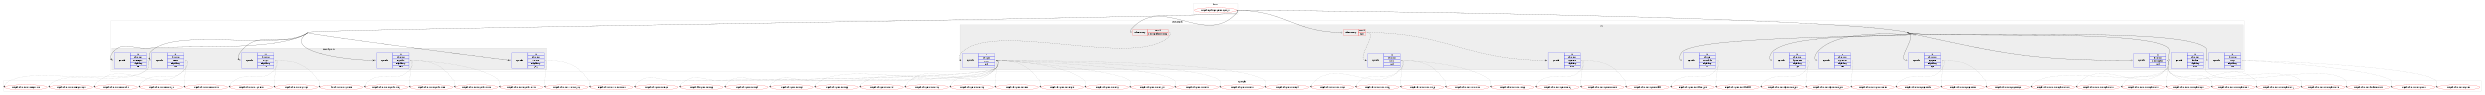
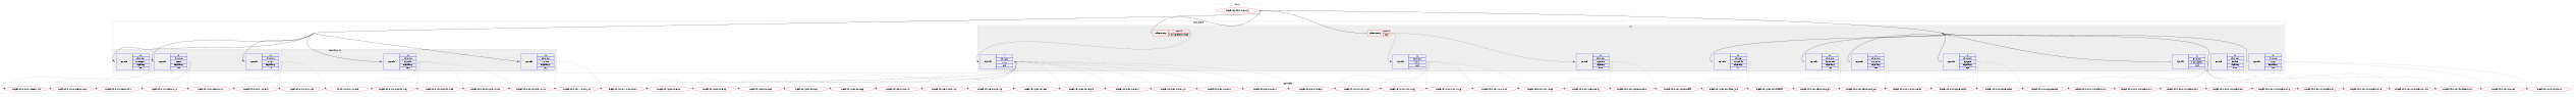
  digraph {
    compound=true
    concentrate=true
    fontname=Helvetica
    fontsize=10
    newrank=true
    rankdir=TB
    ranksep=1.5
    node [color=red fontname=Helvetica fontsize=10]
    edge [arrowhead=vee headport=w style=dotted tailport=e weight=100]
-   n1 [label="portage://games-packaging/pyfa-2.14.1" width=4]
+   n1 [label="portage://games-util/pyfa-2.14.1" width=4]
    n2 [color=blue label=<<TABLE BORDER="0" CELLBORDER="1" CELLSPACING="0" CELLPADDING="4" WIDTH="220"><TR><TD ROWSPAN="6" CELLPADDING="30">pack_dep</TD></TR><TR><TD WIDTH="110">no</TD></TR><TR><TD>dev-python</TD></TR><TR><TD>cryptography</TD></TR><TR><TD>greaterequal</TD></TR><TR><TD>2.3</TD></TR></TABLE>> shape=none]
    n3 [color=blue label=<<TABLE BORDER="0" CELLBORDER="1" CELLSPACING="0" CELLPADDING="4" WIDTH="220"><TR><TD ROWSPAN="6" CELLPADDING="30">pack_dep</TD></TR><TR><TD WIDTH="110">no</TD></TR><TR><TD>dev-python</TD></TR><TR><TD>logbook</TD></TR><TR><TD>greaterequal</TD></TR><TR><TD>1.0.0</TD></TR></TABLE>> shape=none]
    n4 [color=blue label=<<TABLE BORDER="0" CELLBORDER="1" CELLSPACING="0" CELLPADDING="4" WIDTH="220"><TR><TD ROWSPAN="6" CELLPADDING="30">pack_dep</TD></TR><TR><TD WIDTH="110">no</TD></TR><TR><TD>dev-python</TD></TR><TR><TD>pyyaml</TD></TR><TR><TD>greaterequal</TD></TR><TR><TD>5.1</TD></TR></TABLE>> shape=none]
    n5 [color=blue label=<<TABLE BORDER="0" CELLBORDER="1" CELLSPACING="0" CELLPADDING="4" WIDTH="220"><TR><TD ROWSPAN="6" CELLPADDING="30">pack_dep</TD></TR><TR><TD WIDTH="110">no</TD></TR><TR><TD>dev-python</TD></TR><TR><TD>sqlalchemy</TD></TR><TR><TD>greaterequal</TD></TR><TR><TD>1.3.0</TD></TR></TABLE>> shape=none]
    n6 [color=blue label=<<TABLE BORDER="0" CELLBORDER="1" CELLSPACING="0" CELLPADDING="4" WIDTH="220"><TR><TD ROWSPAN="6" CELLPADDING="30">pack_dep</TD></TR><TR><TD WIDTH="110">no</TD></TR><TR><TD>dev-python</TD></TR><TR><TD>wxpython</TD></TR><TR><TD>greaterequal</TD></TR><TR><TD>4.0.4</TD></TR></TABLE>> shape=none]
    n7 [color=blue label=<<TABLE BORDER="0" CELLBORDER="1" CELLSPACING="0" CELLPADDING="4" WIDTH="220"><TR><TD ROWSPAN="6" CELLPADDING="30">pack_dep</TD></TR><TR><TD WIDTH="110">no</TD></TR><TR><TD>dev-python</TD></TR><TR><TD>matplotlib</TD></TR><TR><TD>greaterequal</TD></TR><TR><TD>2.0.0</TD></TR></TABLE>> shape=none]
    n8 [color=blue label=<<TABLE BORDER="0" CELLBORDER="1" CELLSPACING="0" CELLPADDING="4" WIDTH="220"><TR><TD ROWSPAN="6" CELLPADDING="30">pack_dep</TD></TR><TR><TD WIDTH="110">no</TD></TR><TR><TD>dev-python</TD></TR><TR><TD>numpy</TD></TR><TR><TD>none</TD></TR><TR><TD></TD></TR></TABLE>> shape=none]
    n9 [label=<<TABLE BORDER="0" CELLBORDER="1" CELLSPACING="0" CELLPADDING="4"><TR><TD ROWSPAN="3" CELLPADDING="10">use_conditional</TD></TR><TR><TD>positive</TD></TR><TR><TD>graph</TD></TR></TABLE>> shape=none]
    n10 [color=blue label=<<TABLE BORDER="0" CELLBORDER="1" CELLSPACING="0" CELLPADDING="4" WIDTH="220"><TR><TD ROWSPAN="6" CELLPADDING="30">pack_dep</TD></TR><TR><TD WIDTH="110">no</TD></TR><TR><TD>dev-lang</TD></TR><TR><TD>python</TD></TR><TR><TD>none</TD></TR><TR><TD></TD></TR></TABLE>> shape=none]
    n11 [label=<<TABLE BORDER="0" CELLBORDER="1" CELLSPACING="0" CELLPADDING="4"><TR><TD ROWSPAN="3" CELLPADDING="10">use_conditional</TD></TR><TR><TD>positive</TD></TR><TR><TD>python_targets_python3_6</TD></TR></TABLE>> shape=none]
    n12 [color=blue label=<<TABLE BORDER="0" CELLBORDER="1" CELLSPACING="0" CELLPADDING="4" WIDTH="220"><TR><TD ROWSPAN="6" CELLPADDING="30">pack_dep</TD></TR><TR><TD WIDTH="110">no</TD></TR><TR><TD>dev-lang</TD></TR><TR><TD>python-exec</TD></TR><TR><TD>greaterequal</TD></TR><TR><TD>2</TD></TR></TABLE>> shape=none]
    n13 [color=blue label=<<TABLE BORDER="0" CELLBORDER="1" CELLSPACING="0" CELLPADDING="4" WIDTH="220"><TR><TD ROWSPAN="6" CELLPADDING="30">pack_dep</TD></TR><TR><TD WIDTH="110">no</TD></TR><TR><TD>dev-python</TD></TR><TR><TD>beautifulsoup</TD></TR><TR><TD>greaterequal</TD></TR><TR><TD>4.6.0</TD></TR></TABLE>> shape=none]
    n14 [color=blue label=<<TABLE BORDER="0" CELLBORDER="1" CELLSPACING="0" CELLPADDING="4" WIDTH="220"><TR><TD ROWSPAN="6" CELLPADDING="30">pack_dep</TD></TR><TR><TD WIDTH="110">no</TD></TR><TR><TD>dev-python</TD></TR><TR><TD>markdown2</TD></TR><TR><TD>greaterequal</TD></TR><TR><TD>2.3.0</TD></TR></TABLE>> shape=none]
    n15 [color=blue label=<<TABLE BORDER="0" CELLBORDER="1" CELLSPACING="0" CELLPADDING="4" WIDTH="220"><TR><TD ROWSPAN="6" CELLPADDING="30">pack_dep</TD></TR><TR><TD WIDTH="110">no</TD></TR><TR><TD>dev-python</TD></TR><TR><TD>packaging</TD></TR><TR><TD>greaterequal</TD></TR><TR><TD>16.8</TD></TR></TABLE>> shape=none]
    n16 [color=blue label=<<TABLE BORDER="0" CELLBORDER="1" CELLSPACING="0" CELLPADDING="4" WIDTH="220"><TR><TD ROWSPAN="6" CELLPADDING="30">pack_dep</TD></TR><TR><TD WIDTH="110">no</TD></TR><TR><TD>dev-python</TD></TR><TR><TD>python-dateutil</TD></TR><TR><TD>none</TD></TR><TR><TD></TD></TR></TABLE>> shape=none]
    n17 [color=blue label=<<TABLE BORDER="0" CELLBORDER="1" CELLSPACING="0" CELLPADDING="4" WIDTH="220"><TR><TD ROWSPAN="6" CELLPADDING="30">pack_dep</TD></TR><TR><TD WIDTH="110">no</TD></TR><TR><TD>dev-python</TD></TR><TR><TD>requests</TD></TR><TR><TD>greaterequal</TD></TR><TR><TD>2.0.0</TD></TR></TABLE>> shape=none]
    n18 [color=blue label=<<TABLE BORDER="0" CELLBORDER="1" CELLSPACING="0" CELLPADDING="4" WIDTH="220"><TR><TD ROWSPAN="6" CELLPADDING="30">pack_dep</TD></TR><TR><TD WIDTH="110">no</TD></TR><TR><TD>dev-python</TD></TR><TR><TD>roman</TD></TR><TR><TD>greaterequal</TD></TR><TR><TD>2.0.0</TD></TR></TABLE>> shape=none]
    n19 [label="portage://dev-python/cryptography-2.6.1" width=4]
    n20 [label="portage://dev-python/cryptography-2.8" width=4]
    n21 [label="portage://dev-python/logbook-0.9.1" width=4]
    n22 [label="portage://dev-python/logbook-1.1.0" width=4]
    n23 [label="portage://dev-python/logbook-1.4.0" width=4]
    n24 [label="portage://dev-python/pyyaml-3.12" width=4]
    n25 [label="dep://dev-python/pyyaml-3.13" width=4]
    n26 [label="portage://dev-python/pyyaml-5.1" width=4]
    n27 [label="portage://dev-python/sqlalchemy-0.7.10" width=4]
    n28 [label="portage://dev-python/sqlalchemy-1.2.18" width=4]
    n29 [label="portage://dev-python/sqlalchemy-1.3.3" width=4]
    n30 [label="portage://dev-python/sqlalchemy-1.3.4" width=4]
    n31 [label="portage://dev-python/wxpython-3.0.2.0" width=4]
    n32 [label="portage://dev-python/wxpython-4.0.6" width=4]
    n33 [label="portage://dev-python/matplotlib-2.2.2-r1" width=4]
    n34 [label="portage://dev-python/matplotlib-2.2.4" width=4]
    n35 [label="portage://dev-python/matplotlib-9999" width=4]
    n36 [label="portage://dev-python/numpy-1.14.5" width=4]
    n37 [label="portage://dev-python/numpy-1.15.4" width=4]
    n38 [label="portage://dev-python/numpy-1.16.1" width=4]
    n39 [label="portage://use-python/numpy-1.16.5" width=4]
    n40 [label="portage://dev-python/numpy-1.8.2" width=4]
    n41 [label="portage://dev-lang/python-2.7.15" width=4]
    n42 [label="portage://dev-lang/python-2.7.16" width=4]
    n43 [label="portage://dev-lang/python-2.7.17" width=4]
    n44 [label="portage://dev-lang/python-3.5.5" width=4]
    n45 [label="portage://dev-lang/python-3.5.7" width=4]
    n46 [label="portage://dev-lang/python-3.5.9" width=4]
-   n47 [label="portage://exec-lang/python-3.6.5" width=4]
+   n47 [label="portage://dev-lang/python-3.6.5" width=4]
    n48 [label="portage://dev-lang/python-3.6.8" width=4]
    n49 [label="portage://dev-lang/python-3.6.9" width=4]
    n50 [label="portage://dev-lang/python-3.7.2" width=4]
    n51 [label="portage://dev-lang/python-3.7.3" width=4]
    n52 [label="portage://dev-lang/python-3.7.4-r1" width=4]
    n53 [label="portage://dev-lang/python-3.7.5" width=4]
    n54 [label="portage://dev-lang/python-3.7.5-r1" width=4]
    n55 [label="portage://dev-lang/python-3.8.0" width=4]
    n56 [label="portage://dev-lang/python-exec-2.4.6-r1" width=4]
    n57 [label="portage://dev-lang/python-exec-9999" width=4]
    n58 [label="portage://dev-python/beautifulsoup-4.5.1" width=4]
    n59 [label="portage://dev-python/beautifulsoup-4.6.3" width=4]
    n60 [label="portage://dev-python/markdown2-2.3.0" width=4]
    n61 [label="portage://dev-python/packaging-16.8" width=4]
    n62 [label="portage://dev-python/packaging-18.0" width=4]
    n63 [label="portage://dev-python/packaging-19.2" width=4]
    n64 [label="portage://dev-python/python-dateutil-2.6.1" width=4]
    n65 [label="portage://dev-python/python-dateutil-2.7.1" width=4]
    n66 [label="portage://dev-python/python-dateutil-2.7.2" width=4]
    n67 [label="portage://dev-python/python-dateutil-2.7.2-r1" width=4]
    n68 [label="portage://dev-python/python-dateutil-2.7.3" width=4]
    n69 [label="portage://dev-python/python-dateutil-2.7.4" width=4]
+   n70 [label="portage://dev-python/python-dateutil-2.7.5" width=4]
    n71 [label="portage://dev-python/python-dateutil-2.8.7" width=4]
    n72 [label="portage://dev-python/requests-2.21.0-r1" width=4]
    n73 [label="portage://dev-python/roman-2.0.0" width=4]
    n74 [label="portage://dev-python/roman-3.0" width=4]
    subgraph cluster_1 {
      color=gray
      label=<<i>ebuild</i>>
      rank=same
      n1
    }
    subgraph cluster_2 {
      color=gray
      label=<<i>dependencies</i>>
      subgraph cluster_3 {
        color=gray
        fillcolor="#eeeeee"
        label=<<i>compile</i>>
        style=filled
      }
      subgraph cluster_4 {
        color=gray
        fillcolor="#eeeeee"
        label=<<i>compile and run</i>>
        style=filled
        subgraph sub_5 {
          color=gray
          fillcolor="#eeeeee"
          label=<<i>compile and run</i>>
          style=filled
          n2
        }
        subgraph sub_6 {
          color=gray
          fillcolor="#eeeeee"
          label=<<i>compile and run</i>>
          style=filled
          n3
        }
        subgraph sub_7 {
          color=gray
          fillcolor="#eeeeee"
          label=<<i>compile and run</i>>
          style=filled
          n4
        }
        subgraph sub_8 {
          color=gray
          fillcolor="#eeeeee"
          label=<<i>compile and run</i>>
          style=filled
          n5
        }
        subgraph sub_9 {
          color=gray
          fillcolor="#eeeeee"
          label=<<i>compile and run</i>>
          style=filled
          n6
        }
      }
      subgraph cluster_10 {
        color=gray
        fillcolor="#eeeeee"
        label=<<i>run</i>>
        style=filled
        subgraph sub_11 {
          color=gray
          fillcolor="#eeeeee"
          label=<<i>run</i>>
          style=filled
          n9
          subgraph sub_12 {
            color=gray
            fillcolor="#eeeeee"
            label=<<i>run</i>>
            style=filled
            n7
          }
          subgraph sub_13 {
            color=gray
            fillcolor="#eeeeee"
            label=<<i>run</i>>
            style=filled
            n8
          }
        }
        subgraph sub_14 {
          color=gray
          fillcolor="#eeeeee"
          label=<<i>run</i>>
          style=filled
          n11
          subgraph sub_15 {
            color=gray
            fillcolor="#eeeeee"
            label=<<i>run</i>>
            style=filled
            n10
          }
        }
        subgraph sub_16 {
          color=gray
          fillcolor="#eeeeee"
          label=<<i>run</i>>
          style=filled
          n12
        }
        subgraph sub_17 {
          color=gray
          fillcolor="#eeeeee"
          label=<<i>run</i>>
          style=filled
          n13
        }
        subgraph sub_18 {
          color=gray
          fillcolor="#eeeeee"
          label=<<i>run</i>>
          style=filled
          n14
        }
        subgraph sub_19 {
          color=gray
          fillcolor="#eeeeee"
          label=<<i>run</i>>
          style=filled
          n15
        }
        subgraph sub_20 {
          color=gray
          fillcolor="#eeeeee"
          label=<<i>run</i>>
          style=filled
          n16
        }
        subgraph sub_21 {
          color=gray
          fillcolor="#eeeeee"
          label=<<i>run</i>>
          style=filled
          n17
        }
        subgraph sub_22 {
          color=gray
          fillcolor="#eeeeee"
          label=<<i>run</i>>
          style=filled
          n18
        }
      }
    }
    subgraph cluster_23 {
      color=gray
      label=<<i>candidates</i>>
      rank=same
      subgraph sub_24 {
        color=black
        label=<<i>candidates</i>>
        nodesep=1
        rank=same
        n19
        n20
      }
      subgraph sub_25 {
        color=black
        label=<<i>candidates</i>>
        nodesep=1
        rank=same
        n21
        n22
        n23
      }
      subgraph sub_26 {
        color=black
        label=<<i>candidates</i>>
        nodesep=1
        rank=same
        n24
        n25
        n26
      }
      subgraph sub_27 {
        color=black
        label=<<i>candidates</i>>
        nodesep=1
        rank=same
        n27
        n28
        n29
        n30
      }
      subgraph sub_28 {
        color=black
        label=<<i>candidates</i>>
        nodesep=1
        rank=same
        n31
        n32
      }
      subgraph sub_29 {
        color=black
        label=<<i>candidates</i>>
        nodesep=1
        rank=same
        n33
        n34
        n35
      }
      subgraph sub_30 {
        color=black
        label=<<i>candidates</i>>
        nodesep=1
        rank=same
        n36
        n37
        n38
        n39
        n40
      }
      subgraph sub_31 {
        color=black
        label=<<i>candidates</i>>
        nodesep=1
        rank=same
        n41
        n42
        n43
        n44
        n45
        n46
        n47
        n48
        n49
        n50
        n51
        n52
        n53
        n54
        n55
      }
      subgraph sub_32 {
        color=black
        label=<<i>candidates</i>>
        nodesep=1
        rank=same
        n56
        n57
      }
      subgraph sub_33 {
        color=black
        label=<<i>candidates</i>>
        nodesep=1
        rank=same
        n58
        n59
      }
      subgraph sub_34 {
        color=black
        label=<<i>candidates</i>>
        nodesep=1
        rank=same
        n60
      }
      subgraph sub_35 {
        color=black
        label=<<i>candidates</i>>
        nodesep=1
        rank=same
        n61
        n62
        n63
      }
      subgraph sub_36 {
        color=black
        label=<<i>candidates</i>>
        nodesep=1
        rank=same
        n64
        n65
        n66
        n67
        n68
        n69
+       n70
        n71
      }
      subgraph sub_37 {
        color=black
        label=<<i>candidates</i>>
        nodesep=1
        rank=same
        n72
      }
      subgraph sub_38 {
        color=black
        label=<<i>candidates</i>>
        nodesep=1
        rank=same
        n73
        n74
      }
    }
    n1 -> n2 [arrowhead=odotvee style=solid weight=20]
    n1 -> n3 [arrowhead=odotvee style=solid weight=20]
    n1 -> n4 [arrowhead=odotvee style=solid weight=20]
    n1 -> n5 [arrowhead=odotvee style=solid weight=20]
    n1 -> n6 [arrowhead=odotvee style=solid weight=20]
    n1 -> n9 [arrowhead=odot style=solid weight=20]
    n1 -> n11 [arrowhead=odot style=solid weight=20]
    n1 -> n12 [arrowhead=odot style=solid weight=20]
    n1 -> n13 [arrowhead=odot style=solid weight=20]
    n1 -> n14 [arrowhead=odot style=solid weight=20]
    n1 -> n15 [arrowhead=odot style=solid weight=20]
    n1 -> n16 [arrowhead=odot style=solid weight=20]
    n1 -> n17 [arrowhead=odot style=solid weight=20]
    n1 -> n18 [arrowhead=odot style=solid weight=20]
    n2 -> n19
    n2 -> n20
    n3 -> n21
    n3 -> n22
    n3 -> n23
    n4 -> n24
    n4 -> n25
    n4 -> n26
    n5 -> n27
    n5 -> n28
    n5 -> n29
    n5 -> n30
    n6 -> n31
    n6 -> n32
    n7 -> n33
    n7 -> n34
    n7 -> n35
    n8 -> n36
    n8 -> n37
    n8 -> n38
    n8 -> n39
    n8 -> n40
    n9 -> n7 [style=dashed weight=20]
    n9 -> n8 [style=dashed weight=20]
    n10 -> n41
    n10 -> n42
    n10 -> n43
    n10 -> n44
    n10 -> n45
    n10 -> n46
    n10 -> n47
    n10 -> n48
    n10 -> n49
    n10 -> n50
    n10 -> n51
    n10 -> n52
    n10 -> n53
    n10 -> n54
    n10 -> n55
    n11 -> n10 [style=dashed weight=20]
    n12 -> n56
    n12 -> n57
    n13 -> n58
    n13 -> n59
    n14 -> n60
    n15 -> n61
    n15 -> n62
    n15 -> n63
    n16 -> n64
    n16 -> n65
    n16 -> n66
    n16 -> n67
    n16 -> n68
    n16 -> n69
+   n16 -> n70
    n16 -> n71
    n17 -> n72
    n18 -> n73
    n18 -> n74
  }
